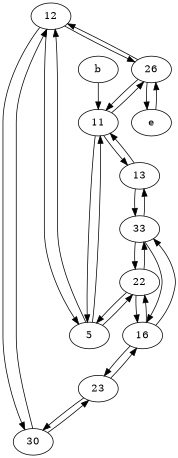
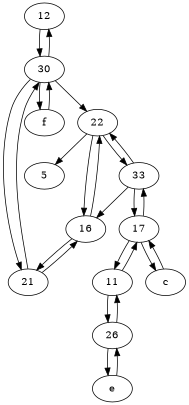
  digraph {
    12
    26
    30
    5
    11
    e
-   23
+   23 [label=21]
+   f
    22
-   17 [label=13]
+   17
    33
+   c
    16
-   b
-   12 -> 26
    12 -> 30
-   12 -> 5
-   26 -> 12
    26 -> 11
    26 -> e
    30 -> 12
    30 -> 23
-   5 -> 12
-   5 -> 11
-   5 -> 22
+   30 -> f
+   30 -> 22
    11 -> 26
-   11 -> 5
    11 -> 17
    e -> 26
    23 -> 30
    23 -> 16
+   f -> 30
    22 -> 5
    22 -> 33
    22 -> 16
    17 -> 11
    17 -> 33
+   17 -> c
    33 -> 22
    33 -> 17
    33 -> 16
+   c -> 17
    16 -> 23
    16 -> 22
-   16 -> 33
-   b -> 11
  }
